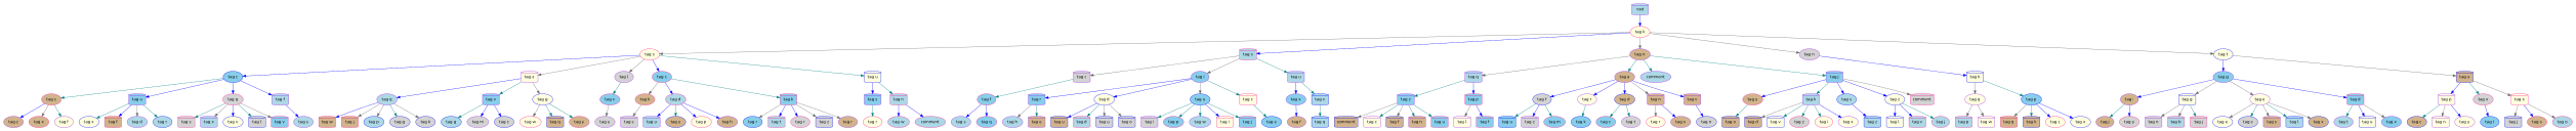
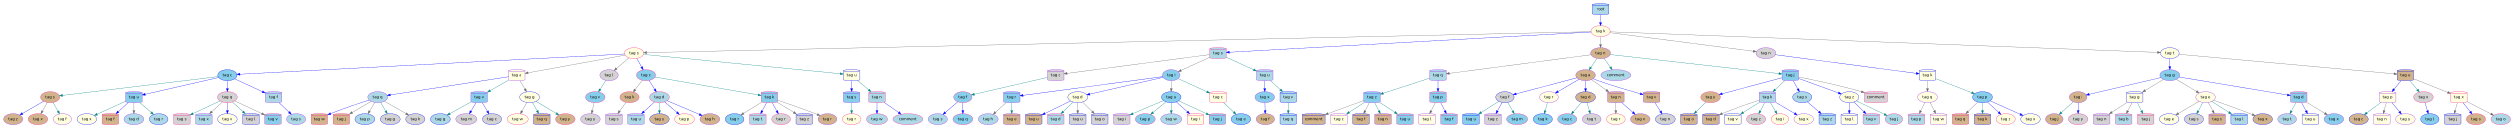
  digraph {
    fontname=Nunito
    node [style=filled fillcolor=lightyellow color=purple shape=ellipse fontname=Nunito]
    edge [color=blue fontname=Nunito]
-   n1 [label=root fillcolor=lightblue shape=cylinder]
+   n1 [label=root fillcolor=lightblue color=blue shape=cylinder]
    n2 [label="tag k" color=deeppink]
    n3 [label="tag s" color=deeppink]
    n4 [label="tag s" fillcolor=lightblue color=deeppink shape=cylinder]
    n5 [label="tag n" fillcolor=tan]
    n6 [label="tag n" fillcolor=lightgrey]
    n7 [label="tag t" color=blue]
    n8 [label="tag c" fillcolor=skyblue color=blue]
    n9 [label="tag a" shape=cylinder]
    n10 [label="tag l" fillcolor=lightgrey]
    n11 [label="tag c" fillcolor=skyblue color=deeppink]
    n12 [label="tag u" color=blue shape=cylinder]
    n13 [label="tag s" fillcolor=tan color=deeppink]
    n14 [label="tag u" fillcolor=skyblue shape=cylinder]
    n15 [label="tag q" fillcolor=lightgrey color=deeppink]
    n16 [label="tag f" fillcolor=lightblue shape=cylinder]
    n17 [label="tag z" fillcolor=tan]
    n18 [label="tag x" fillcolor=tan color=deeppink]
    n19 [label="tag f"]
    n20 [label="tag x" color=blue]
    n21 [label="tag f" fillcolor=tan color=deeppink shape=cylinder]
    n22 [label="tag d" fillcolor=lightblue]
    n23 [label="tag r" fillcolor=lightblue color=blue]
    n24 [label="tag s" fillcolor=lightgrey color=deeppink shape=cylinder]
    n25 [label="tag x" fillcolor=lightblue shape=cylinder]
    n26 [label="tag v" color=blue]
    n27 [label="tag l" fillcolor=lightgrey color=blue shape=cylinder]
    n28 [label="tag v" fillcolor=skyblue color=deeppink shape=cylinder]
    n29 [label="tag s" fillcolor=lightblue]
    n30 [label="tag q" fillcolor=lightblue]
    n31 [label="tag v" fillcolor=skyblue shape=cylinder]
    n32 [label="tag g" color=blue]
    n33 [label="tag w" fillcolor=tan color=deeppink shape=cylinder]
    n34 [label="tag j" fillcolor=tan color=deeppink shape=cylinder]
    n35 [label="tag p" fillcolor=lightblue color=blue]
    n36 [label="tag g" fillcolor=lightgrey color=blue]
    n37 [label="tag k" fillcolor=lightgrey color=blue]
    n38 [label="tag g" fillcolor=lightblue color=blue]
    n39 [label="tag m" fillcolor=lightgrey]
    n40 [label="tag c" fillcolor=lightgrey color=blue]
    n41 [label="tag w" color=deeppink]
    n42 [label="tag q" fillcolor=tan color=blue shape=cylinder]
    n43 [label="tag y" fillcolor=tan color=deeppink]
    n44 [label="tag v" fillcolor=skyblue color=deeppink]
    n45 [label="tag y" fillcolor=lightgrey]
    n46 [label="tag k" fillcolor=tan color=deeppink]
    n47 [label="tag d" fillcolor=lightblue color=deeppink]
    n48 [label="tag k" fillcolor=skyblue color=deeppink shape=cylinder]
    n49 [label="tag s" fillcolor=lightgrey shape=cylinder]
    n50 [label="tag u" fillcolor=lightblue shape=cylinder]
    n51 [label="tag y" fillcolor=tan color=blue]
    n52 [label="tag p" color=deeppink]
    n53 [label="tag h" fillcolor=tan]
    n54 [label="tag r" fillcolor=skyblue color=blue]
    n55 [label="tag t" fillcolor=lightblue color=deeppink shape=cylinder]
    n56 [label="tag r" fillcolor=lightgrey color=deeppink]
    n57 [label="tag z" fillcolor=lightgrey color=blue shape=cylinder]
    n58 [label="tag r" fillcolor=tan]
    n59 [label="tag s" fillcolor=skyblue shape=cylinder]
    n60 [label="tag n" fillcolor=lightblue color=deeppink shape=cylinder]
    n61 [label="tag r" color=deeppink]
    n62 [label="tag w" fillcolor=lightblue color=deeppink]
    n63 [label=comment fillcolor=lightblue color=deeppink]
    n64 [label="tag c" fillcolor=lightgrey shape=cylinder]
    n65 [label="tag i" fillcolor=skyblue]
    n66 [label="tag u" fillcolor=lightblue shape=cylinder]
    n67 [label="tag f" fillcolor=skyblue color=deeppink]
    n68 [label="tag s" fillcolor=lightblue]
    n69 [label="tag q" fillcolor=skyblue color=deeppink]
    n70 [label="tag r" fillcolor=skyblue shape=cylinder]
    n71 [label="tag d" color=blue]
    n72 [label="tag u" fillcolor=skyblue color=blue]
    n73 [label="tag c" color=deeppink shape=cylinder]
    n74 [label="tag h" fillcolor=lightblue]
    n75 [label="tag e" fillcolor=tan shape=cylinder]
    n76 [label="tag u" fillcolor=tan color=blue shape=cylinder]
    n77 [label="tag d" fillcolor=lightblue color=deeppink shape=cylinder]
    n78 [label="tag u" fillcolor=lightgrey color=blue shape=cylinder]
    n79 [label="tag o" fillcolor=lightgrey color=blue shape=cylinder]
    n80 [label="tag i" fillcolor=lightgrey shape=cylinder]
    n81 [label="tag p" fillcolor=skyblue color=deeppink]
    n82 [label="tag w" fillcolor=lightblue]
    n83 [label="tag i" color=deeppink shape=cylinder]
    n84 [label="tag j" fillcolor=skyblue color=deeppink shape=cylinder]
    n85 [label="tag e" fillcolor=skyblue color=blue]
    n86 [label="tag x" fillcolor=skyblue]
    n87 [label="tag v" fillcolor=lightblue color=blue shape=cylinder]
    n88 [label="tag f" fillcolor=tan]
    n89 [label="tag q" fillcolor=lightblue color=blue shape=cylinder]
    n90 [label="tag q" fillcolor=lightblue shape=cylinder]
    n91 [label="tag a" fillcolor=tan]
    n92 [label=comment fillcolor=lightblue]
    n93 [label="tag j" fillcolor=skyblue shape=cylinder]
    n94 [label="tag z" fillcolor=skyblue shape=cylinder]
    n95 [label="tag p" fillcolor=skyblue color=deeppink shape=cylinder]
    n96 [label=comment fillcolor=tan color=blue shape=cylinder]
    n97 [label="tag c" shape=cylinder]
    n98 [label="tag f" fillcolor=tan color=blue shape=cylinder]
    n99 [label="tag n" fillcolor=tan shape=cylinder]
    n100 [label="tag u" fillcolor=skyblue color=deeppink shape=cylinder]
    n101 [label="tag l" shape=cylinder]
    n102 [label="tag f" fillcolor=skyblue color=deeppink shape=cylinder]
    n103 [label="tag f" fillcolor=lightgrey color=blue]
    n104 [label="tag r"]
    n105 [label="tag d" fillcolor=tan color=blue]
    n106 [label="tag n" fillcolor=tan shape=cylinder]
    n107 [label="tag v" fillcolor=tan shape=cylinder]
    n108 [label="tag u" fillcolor=skyblue color=blue shape=cylinder]
    n109 [label="tag z" fillcolor=lightgrey shape=cylinder]
    n110 [label="tag m" fillcolor=skyblue color=deeppink]
    n111 [label="tag k" fillcolor=skyblue color=blue]
    n112 [label="tag c" fillcolor=skyblue color=deeppink]
    n113 [label="tag t" fillcolor=lightgrey]
    n114 [label="tag r" color=deeppink]
    n115 [label="tag x" fillcolor=tan]
    n116 [label="tag n" fillcolor=lightgrey color=blue]
    n117 [label="tag y" fillcolor=tan color=deeppink]
    n118 [label="tag k" fillcolor=lightblue shape=cylinder]
    n119 [label="tag s" fillcolor=lightblue color=blue]
    n120 [label="tag z" color=blue]
    n121 [label=comment fillcolor=lightgrey color=deeppink shape=cylinder]
    n122 [label="tag o" fillcolor=tan color=blue shape=cylinder]
    n123 [label="tag d" fillcolor=tan color=blue shape=cylinder]
    n124 [label="tag v" color=blue shape=cylinder]
    n125 [label="tag z" fillcolor=lightgrey color=deeppink]
    n126 [label="tag i" color=deeppink]
    n127 [label="tag x"]
    n128 [label="tag z" fillcolor=lightblue color=blue shape=cylinder]
    n129 [label="tag l" color=blue shape=cylinder]
    n130 [label="tag v" fillcolor=lightblue color=deeppink shape=cylinder]
    n131 [label="tag j" fillcolor=lightblue color=deeppink]
    n132 [label="tag k" color=blue shape=cylinder]
    n133 [label="tag q"]
    n134 [label="tag p" fillcolor=skyblue color=blue]
    n135 [label="tag p" fillcolor=lightblue color=deeppink shape=cylinder]
    n136 [label="tag w" shape=cylinder]
    n137 [label="tag q" fillcolor=tan color=deeppink shape=cylinder]
    n138 [label="tag k" fillcolor=tan color=blue shape=cylinder]
    n139 [label="tag z" color=deeppink]
    n140 [label="tag x" color=blue]
    n141 [label="tag g" fillcolor=skyblue]
    n142 [label="tag u" fillcolor=tan color=blue shape=cylinder]
    n143 [label="tag i" fillcolor=tan]
    n144 [label="tag g" color=blue shape=cylinder]
    n145 [label="tag e"]
    n146 [label="tag d" fillcolor=skyblue color=deeppink shape=cylinder]
    n147 [label="tag j" fillcolor=tan]
    n148 [label="tag y" fillcolor=lightgrey color=deeppink]
    n149 [label="tag n" fillcolor=lightgrey shape=cylinder]
    n150 [label="tag b" fillcolor=lightblue color=deeppink shape=cylinder]
    n151 [label="tag j" fillcolor=lightgrey color=deeppink shape=cylinder]
    n152 [label="tag e" color=blue]
    n153 [label="tag s" fillcolor=lightgrey color=blue]
    n154 [label="tag s" fillcolor=tan shape=cylinder]
    n155 [label="tag l" fillcolor=lightblue color=blue shape=cylinder]
    n156 [label="tag x" fillcolor=tan color=blue]
    n157 [label="tag t" fillcolor=lightblue]
    n158 [label="tag u" color=blue shape=cylinder]
    n159 [label="tag x" fillcolor=skyblue]
    n160 [label="tag p" shape=cylinder]
    n161 [label="tag x" fillcolor=lightgrey color=deeppink]
    n162 [label="tag x" color=deeppink shape=cylinder]
    n163 [label="tag c" fillcolor=tan color=blue]
    n164 [label="tag n" shape=cylinder]
    n165 [label="tag y"]
    n166 [label="tag l" fillcolor=skyblue color=blue]
    n167 [label="tag j" fillcolor=lightgrey color=blue shape=cylinder]
    n168 [label="tag s" fillcolor=tan color=deeppink]
    n169 [label="tag o" fillcolor=lightblue color=deeppink]
    n1 -> n2
    n2 -> n3 [color=gray40]
    n2 -> n4
    n2 -> n5 [color=gray40]
    n2 -> n6 [color=gray40]
    n2 -> n7 [color=gray40]
    n3 -> n8
    n3 -> n9 [color=gray40]
    n3 -> n10 [color=gray40]
    n3 -> n11
    n3 -> n12 [color=teal]
    n4 -> n64 [color=gray40]
    n4 -> n65 [color=gray40]
    n4 -> n66 [color=teal]
    n5 -> n90 [color=gray40]
    n5 -> n91 [color=teal]
    n5 -> n92 [color=teal]
    n5 -> n93 [color=teal]
    n6 -> n132
    n7 -> n141
    n7 -> n142 [color=gray40]
    n8 -> n13 [color=teal]
    n8 -> n14
    n8 -> n15
    n8 -> n16
    n9 -> n30
    n9 -> n31 [color=teal]
    n9 -> n32 [color=gray40]
    n10 -> n44 [color=teal]
    n11 -> n46 [color=gray40]
    n11 -> n47
    n11 -> n48 [color=teal]
    n12 -> n59
    n12 -> n60 [color=teal]
    n13 -> n17
    n13 -> n18 [color=gray40]
    n13 -> n19 [color=teal]
    n14 -> n20 [color=teal]
    n14 -> n21
    n14 -> n22 [color=gray40]
    n14 -> n23 [color=teal]
    n15 -> n24 [color=teal]
    n15 -> n25 [color=gray40]
    n15 -> n26
    n15 -> n27 [color=teal]
    n15 -> n28 [color=gray40]
    n16 -> n29
    n30 -> n33
    n30 -> n34 [color=gray40]
    n30 -> n35 [color=gray40]
    n30 -> n36 [color=teal]
    n30 -> n37 [color=gray40]
    n31 -> n38 [color=teal]
    n31 -> n39
    n31 -> n40
    n32 -> n41 [color=gray40]
    n32 -> n42 [color=teal]
    n32 -> n43 [color=teal]
    n44 -> n45 [color=gray40]
    n46 -> n49 [color=gray40]
    n47 -> n50
    n47 -> n51 [color=teal]
    n47 -> n52
    n47 -> n53
    n48 -> n54 [color=gray40]
    n48 -> n55
    n48 -> n56
    n48 -> n57 [color=gray40]
    n48 -> n58 [color=gray40]
    n59 -> n61 [color=teal]
    n60 -> n62
    n60 -> n63
    n64 -> n67 [color=teal]
    n65 -> n70
    n65 -> n71
    n65 -> n72 [color=gray40]
    n65 -> n73 [color=teal]
    n66 -> n86
    n66 -> n87 [color=teal]
    n67 -> n68
    n67 -> n69
    n70 -> n74 [color=gray40]
    n70 -> n75 [color=teal]
    n71 -> n76
    n71 -> n77 [color=teal]
    n71 -> n78 [color=gray40]
    n71 -> n79 [color=gray40]
    n72 -> n80 [color=teal]
    n72 -> n81 [color=teal]
    n72 -> n82 [color=teal]
    n72 -> n83
    n72 -> n84 [color=teal]
    n73 -> n85 [color=teal]
    n86 -> n88
    n87 -> n89 [color=teal]
    n90 -> n94 [color=teal]
    n90 -> n95
    n91 -> n103
    n91 -> n104
    n91 -> n105
    n91 -> n106 [color=gray40]
    n91 -> n107
    n93 -> n117
    n93 -> n118 [color=teal]
    n93 -> n119
    n93 -> n120
    n93 -> n121 [color=gray40]
    n94 -> n96 [color=gray40]
    n94 -> n97 [color=teal]
    n94 -> n98 [color=gray40]
    n94 -> n99 [color=teal]
    n94 -> n100 [color=teal]
    n95 -> n101 [color=gray40]
    n95 -> n102
    n103 -> n108 [color=teal]
    n103 -> n109
    n103 -> n110 [color=teal]
    n104 -> n111 [color=teal]
    n105 -> n112 [color=teal]
    n105 -> n113 [color=teal]
    n106 -> n114 [color=gray40]
    n106 -> n115
    n107 -> n116
    n117 -> n122 [color=teal]
    n118 -> n123 [color=gray40]
    n118 -> n124 [color=teal]
    n118 -> n125 [color=teal]
    n118 -> n126 [color=teal]
    n118 -> n127
    n119 -> n128
    n120 -> n129
    n120 -> n130
    n120 -> n131 [color=teal]
    n132 -> n133 [color=gray40]
    n132 -> n134 [color=teal]
    n133 -> n135 [color=gray40]
    n133 -> n136 [color=gray40]
    n134 -> n137 [color=gray40]
    n134 -> n138 [color=teal]
    n134 -> n139
    n134 -> n140
    n141 -> n143
    n141 -> n144 [color=gray40]
    n141 -> n145 [color=gray40]
    n141 -> n146
    n142 -> n160
    n142 -> n161 [color=teal]
    n142 -> n162 [color=gray40]
    n143 -> n147 [color=teal]
    n143 -> n148
    n144 -> n149 [color=gray40]
    n144 -> n150 [color=gray40]
    n144 -> n151 [color=teal]
    n145 -> n152 [color=gray40]
    n145 -> n153 [color=teal]
    n145 -> n154 [color=gray40]
    n145 -> n155 [color=teal]
    n145 -> n156 [color=gray40]
    n146 -> n157 [color=teal]
    n146 -> n158
    n146 -> n159 [color=gray40]
    n160 -> n163 [color=teal]
    n160 -> n164 [color=gray40]
    n160 -> n165
    n161 -> n166
    n162 -> n167 [color=gray40]
    n162 -> n168
    n162 -> n169 [color=gray40]
  }
